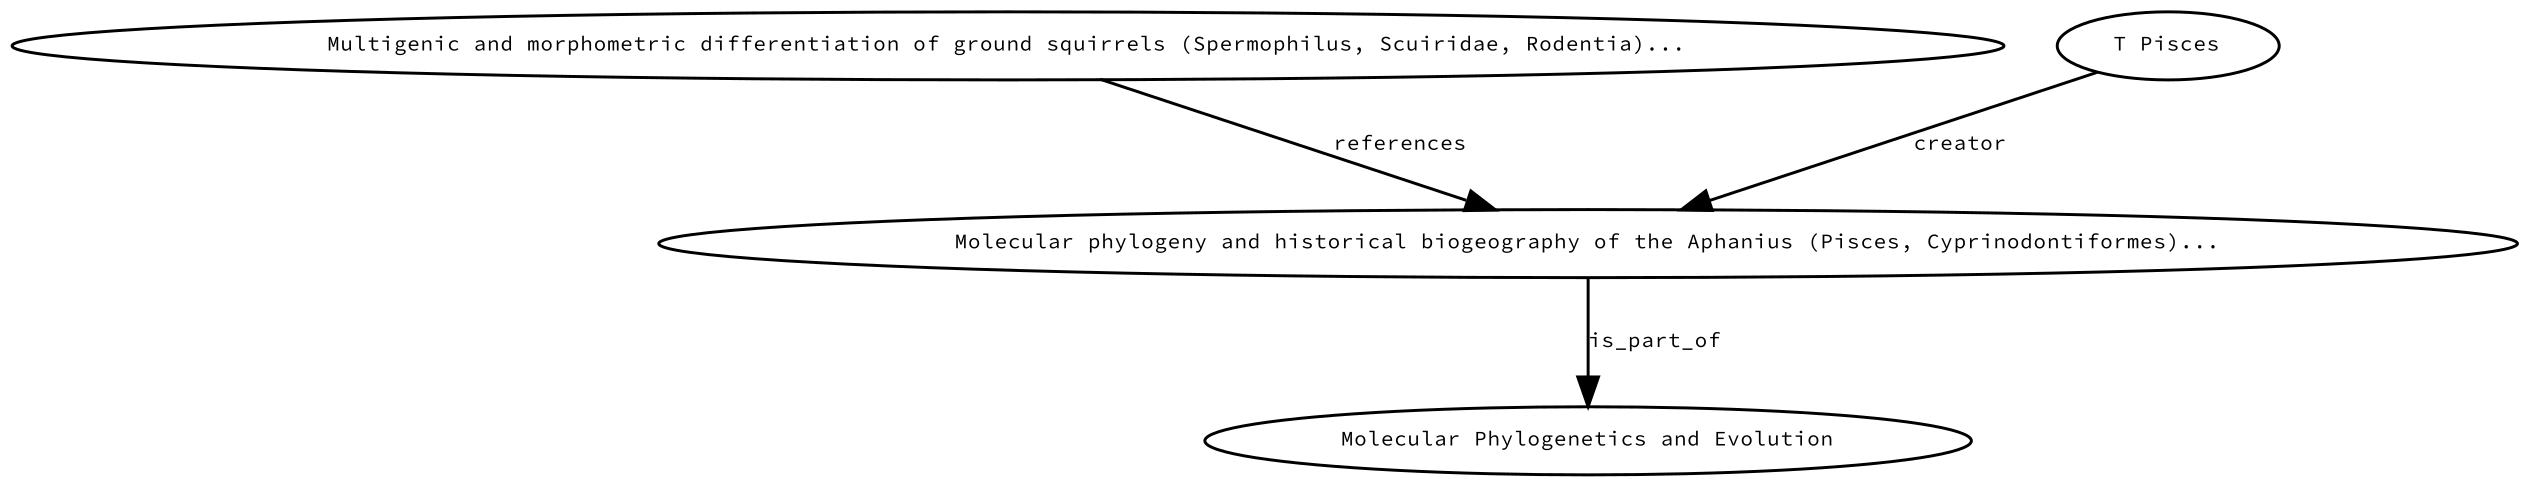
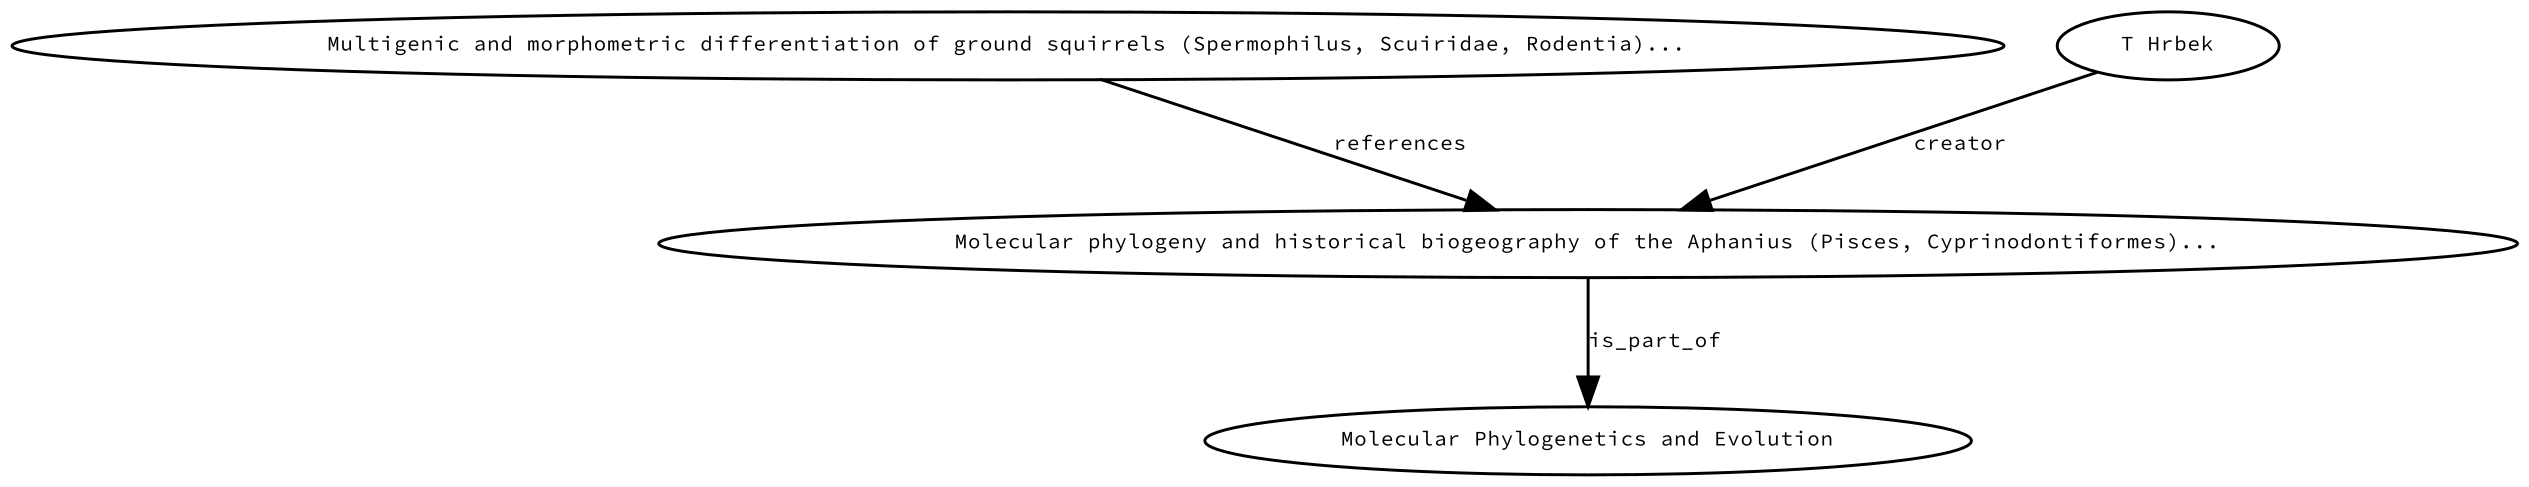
  digraph {
    fontname="Source Code Pro"
    node [fontname="Source Code Pro" fontsize=7]
    edge [fontname="Source Code Pro" fontsize=7]
    n1 [height=0.27433100247 label="Molecular phylogeny and historical biogeography of the Aphanius (Pisces, Cyprinodontiformes)..." width=0.27433100247]
    n2 [height=0.27433100247 label="Molecular Phylogenetics and Evolution" width=0.27433100247]
    n3 [height=0.27433100247 label="Multigenic and morphometric differentiation of ground squirrels (Spermophilus, Scuiridae, Rodentia)..." width=0.27433100247]
-   n4 [height=0.27433100247 label="T Pisces" width=0.27433100247]
+   n4 [height=0.27433100247 label="T Hrbek" width=0.27433100247]
    n1 -> n2 [label=is_part_of]
    n3 -> n1 [label=references]
    n4 -> n1 [label=creator]
  }
